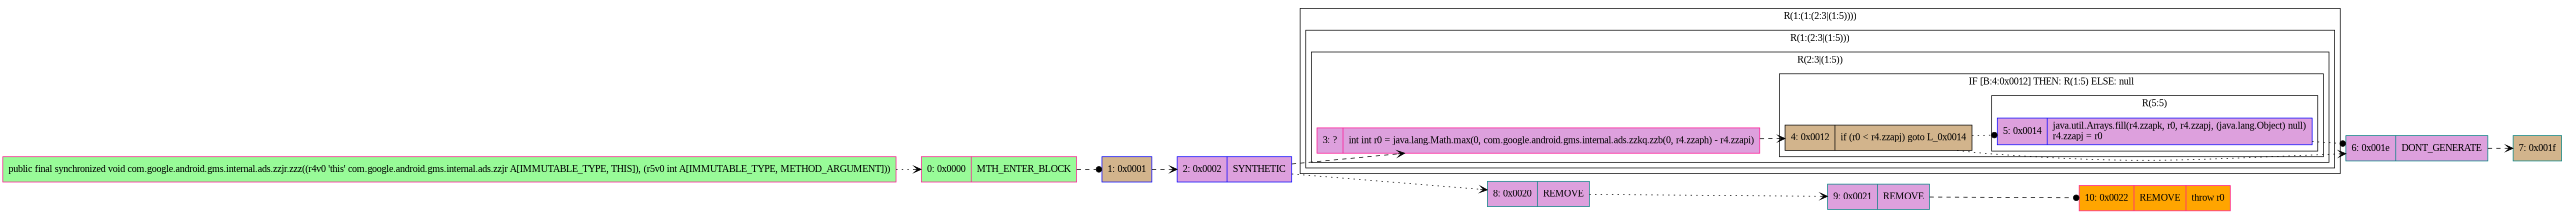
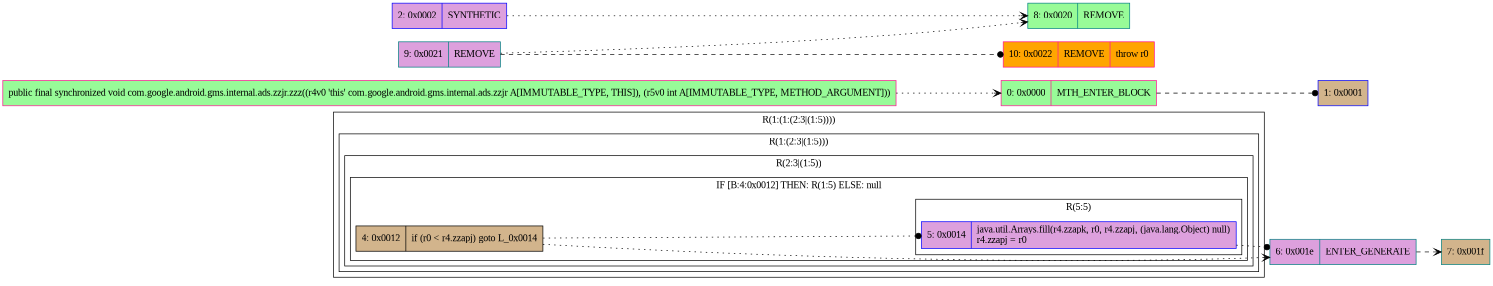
  digraph {
    fontname="Liberation Serif"
    rankdir=LR
    node [color=deeppink fillcolor=plum fontname="Liberation Serif" shape=record style=filled]
    edge [arrowhead=vee fontname="Liberation Serif" style=dotted]
    n1 [color=blue label="{5\:\ 0x0014|java.util.Arrays.fill(r4.zzapk, r0, r4.zzapj, (java.lang.Object) null)\lr4.zzapj = r0\l}"]
    n2 [color=black fillcolor=tan label="{4\:\ 0x0012|if (r0 \< r4.zzapj) goto L_0x0014\l}"]
-   n3 [label="{3\:\ ?|int int r0 = java.lang.Math.max(0, com.google.android.gms.internal.ads.zzkq.zzb(0, r4.zzaph) \- r4.zzapi)\l}"]
-   n4 [color=teal label="{6\:\ 0x001e|DONT_GENERATE\l}"]
+   n4 [color=teal label="{6\:\ 0x001e|ENTER_GENERATE\l}"]
    n5 [color=teal fillcolor=tan label="{7\:\ 0x001f}"]
    n6 [fillcolor=palegreen label="{0\:\ 0x0000|MTH_ENTER_BLOCK\l}"]
    n7 [color=blue fillcolor=tan label="{1\:\ 0x0001}"]
    n8 [color=blue label="{2\:\ 0x0002|SYNTHETIC\l}"]
-   n9 [color=teal label="{8\:\ 0x0020|REMOVE\l}"]
+   n9 [color=teal fillcolor=palegreen label="{8\:\ 0x0020|REMOVE\l}"]
    n10 [color=teal label="{9\:\ 0x0021|REMOVE\l}"]
    n11 [fillcolor=orange label="{10\:\ 0x0022|REMOVE\l|throw r0\l}"]
    n12 [fillcolor=palegreen label="{public final synchronized void com.google.android.gms.internal.ads.zzjr.zzz((r4v0 'this' com.google.android.gms.internal.ads.zzjr A[IMMUTABLE_TYPE, THIS]), (r5v0 int A[IMMUTABLE_TYPE, METHOD_ARGUMENT])) }"]
    subgraph cluster_1 {
      label="R(1:(1:(2:3|(1:5))))"
      subgraph cluster_2 {
        label="R(1:(2:3|(1:5)))"
        subgraph cluster_3 {
          label="R(2:3|(1:5))"
-         n3
          subgraph cluster_4 {
            label="IF [B:4:0x0012] THEN: R(1:5) ELSE: null"
            n2
            subgraph cluster_5 {
              label="R(5:5)"
              n1
            }
          }
        }
      }
    }
    n1 -> n4 [arrowhead=dot]
    n2 -> n1 [arrowhead=dot]
    n2 -> n4
-   n3 -> n2 [style=dashed]
    n4 -> n5 [style=dashed]
    n6 -> n7 [arrowhead=dot style=dashed]
-   n7 -> n8 [style=dashed]
-   n8 -> n3 [style=dashed]
    n8 -> n9
-   n9 -> n10
+   n10 -> n9
    n10 -> n11 [arrowhead=dot style=dashed]
    n12 -> n6
  }
